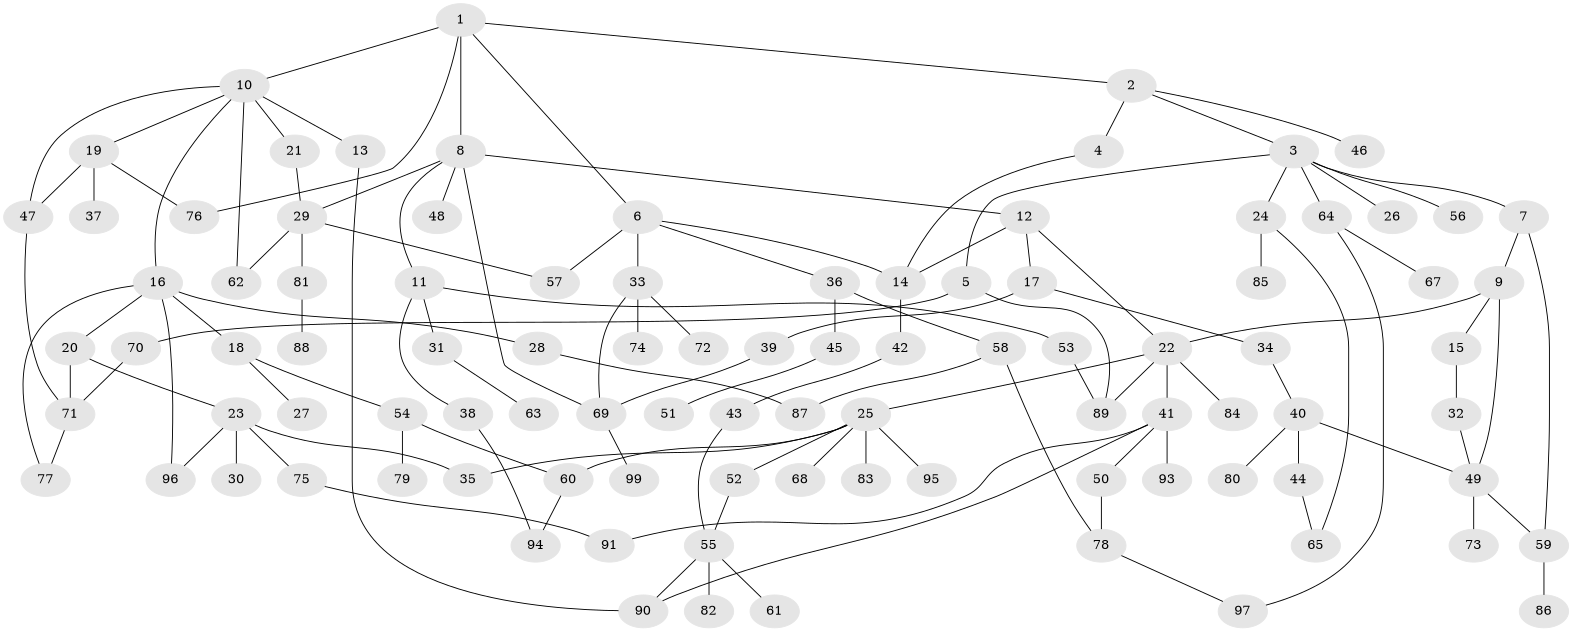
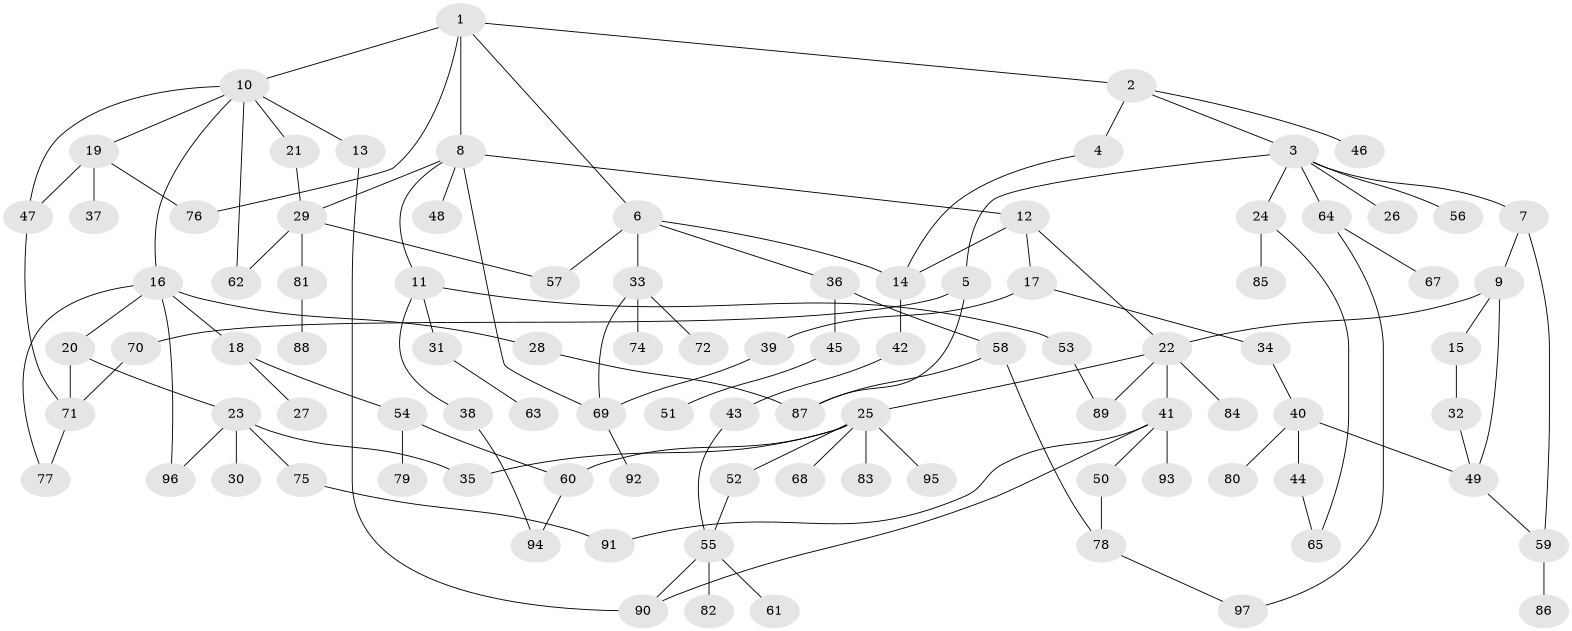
  graph {
    node [color=gray90 style=filled]
    1
    2
    6
    8
    10
    76
    3
    4
    46
    14
    33
    36
    57
    11
    12
    29
    48
    69
    13
    16
    19
    21
    47
    62
    5
    7
    24
    26
    56
    64
    70
    87
    9
    59
    65
    85
    67
    97
    42
    71
    72
    74
    45
    58
    15
    22
    49
    86
    31
    38
    53
    17
    81
-   92 [label=99]
+   92
    32
    25
    41
    84
    89
-   73
    90
    18
    20
    28
    77
    96
    37
    63
    94
    34
    39
    43
    27
    54
    23
    40
    60
    79
    30
    35
    75
    52
    68
    83
    95
    50
    91
    93
    55
    88
    44
    80
    51
    78
    61
    82
    1 -- 2
    1 -- 6
    1 -- 8
    1 -- 10
    1 -- 76
    2 -- 3
    2 -- 4
    2 -- 46
    6 -- 14
    6 -- 33
    6 -- 36
    6 -- 57
    8 -- 11
    8 -- 12
    8 -- 29
    8 -- 48
    8 -- 69
    10 -- 13
    10 -- 16
    10 -- 19
    10 -- 21
    10 -- 47
    10 -- 62
    3 -- 5
    3 -- 7
    3 -- 24
    3 -- 26
    3 -- 56
    3 -- 64
    4 -- 14
    14 -- 42
    33 -- 69
    33 -- 72
    33 -- 74
    36 -- 45
    36 -- 58
    11 -- 31
    11 -- 38
    11 -- 53
    12 -- 14
    12 -- 22
    12 -- 17
    29 -- 57
    29 -- 62
    29 -- 81
    69 -- 92
    13 -- 90
    16 -- 18
    16 -- 20
    16 -- 28
    16 -- 77
    16 -- 96
    19 -- 76
    19 -- 47
    19 -- 37
    21 -- 29
    47 -- 71
    5 -- 70
-   5 -- 89
+   5 -- 87
    7 -- 9
    7 -- 59
    24 -- 65
    24 -- 85
    64 -- 67
    64 -- 97
    70 -- 71
    9 -- 15
    9 -- 22
    9 -- 49
    59 -- 86
    42 -- 43
    71 -- 77
    45 -- 51
    58 -- 87
    58 -- 78
    15 -- 32
    22 -- 25
    22 -- 41
    22 -- 84
    22 -- 89
    49 -- 59
-   49 -- 73
    31 -- 63
    38 -- 94
    53 -- 89
    17 -- 34
    17 -- 39
    81 -- 88
    32 -- 49
    25 -- 60
    25 -- 35
    25 -- 52
    25 -- 68
    25 -- 83
    25 -- 95
    41 -- 90
    41 -- 50
    41 -- 91
    41 -- 93
    18 -- 27
    18 -- 54
    20 -- 71
    20 -- 23
    28 -- 87
    34 -- 40
    39 -- 69
    43 -- 55
    54 -- 60
    54 -- 79
    23 -- 96
    23 -- 30
    23 -- 35
    23 -- 75
    40 -- 49
    40 -- 44
    40 -- 80
    60 -- 94
    75 -- 91
    52 -- 55
    50 -- 78
    55 -- 90
    55 -- 61
    55 -- 82
    44 -- 65
    78 -- 97
  }
